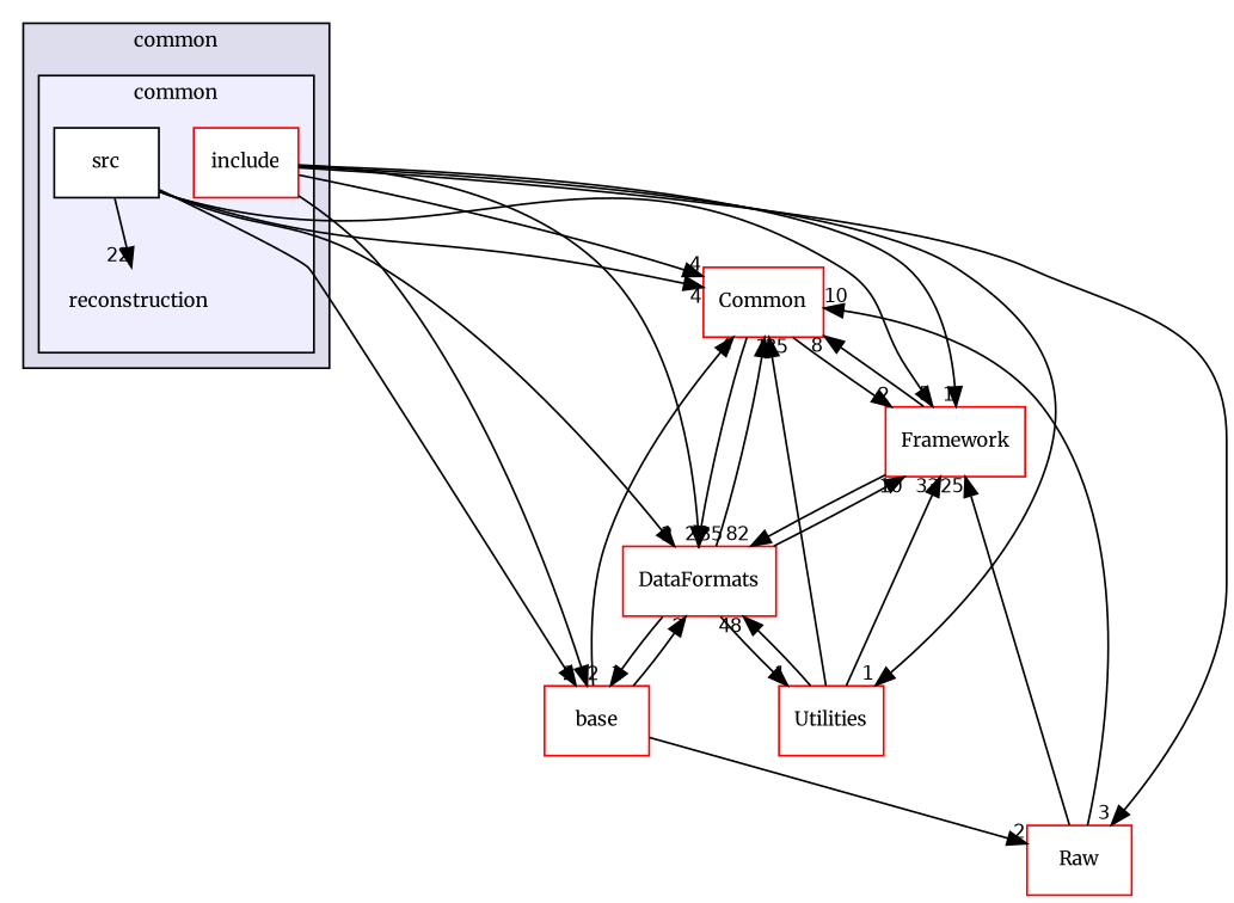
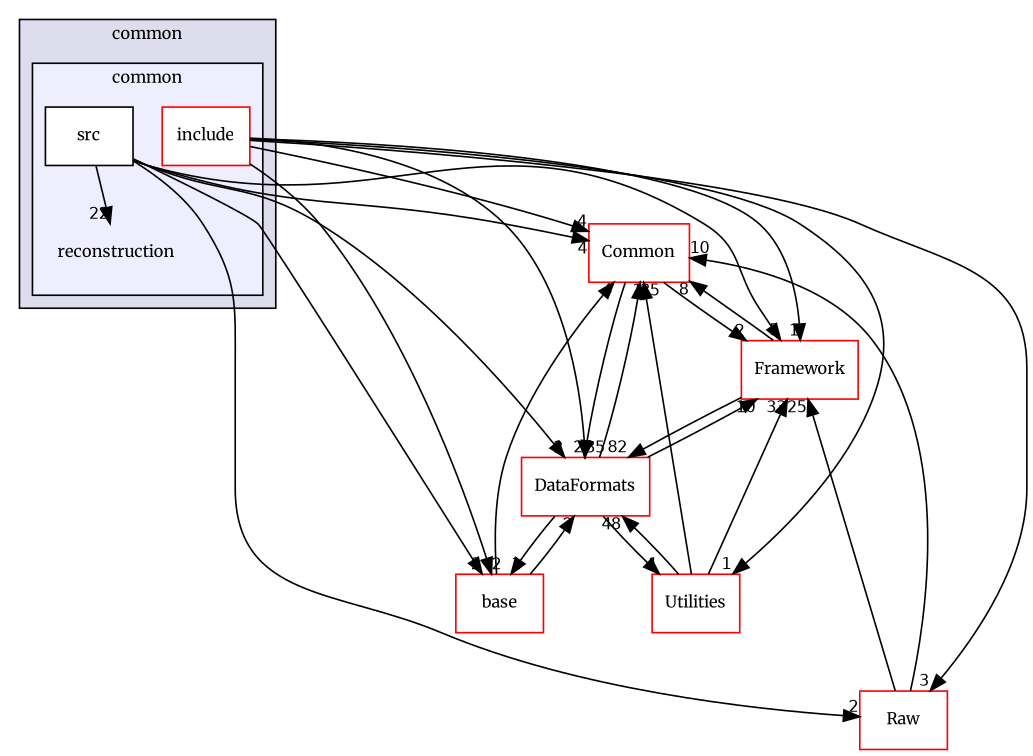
  digraph {
    compound=true
    fontname=Merriweather
    node [fontname=Merriweather fontsize=10 shape=box color=red]
    edge [fontname=Merriweather headlabel=2 labeldistance=1.5 labelfontname=Helvetica labelfontsize=10]
    n1 [label=reconstruction shape=plaintext color=""]
    n2 [fillcolor=white label=include style=filled]
    n3 [color=black fillcolor=white label=src style=filled]
    n4 [label=Common]
    n5 [label=Utilities]
    n6 [label=base]
    n7 [label=Framework]
    n8 [label=Raw]
    n9 [label=DataFormats]
    subgraph cluster_1 {
      bgcolor="#ddddee"
      fontsize=10
      label=common
      pencolor=black
      subgraph cluster_2 {
        bgcolor="#eeeeff"
        fontsize=10
        label=common
        pencolor=black
        n1
        n2
        n3
      }
    }
    n2 -> n4 [headlabel=4]
    n2 -> n5 [headlabel=1]
    n2 -> n6
    n2 -> n7 [headlabel=1]
    n2 -> n8 [headlabel=3]
    n2 -> n9 [headlabel=35]
    n3 -> n1 [headlabel=22]
    n3 -> n4 [headlabel=4]
    n3 -> n6
    n3 -> n7 [headlabel=5]
-   n6 -> n8
+   n3 -> n8
    n3 -> n9
    n4 -> n7
    n4 -> n9
    n5 -> n4 [headlabel=1]
    n5 -> n7 [headlabel=33]
    n5 -> n9 [headlabel=48]
    n6 -> n4 [headlabel=4]
    n6 -> n9
    n7 -> n4 [headlabel=8]
    n7 -> n9 [headlabel=82]
    n8 -> n4 [headlabel=10]
    n8 -> n7 [headlabel=25]
    n9 -> n4 [headlabel=35]
    n9 -> n5 [headlabel=1]
    n9 -> n6 [headlabel=1]
    n9 -> n7 [headlabel=10]
  }
